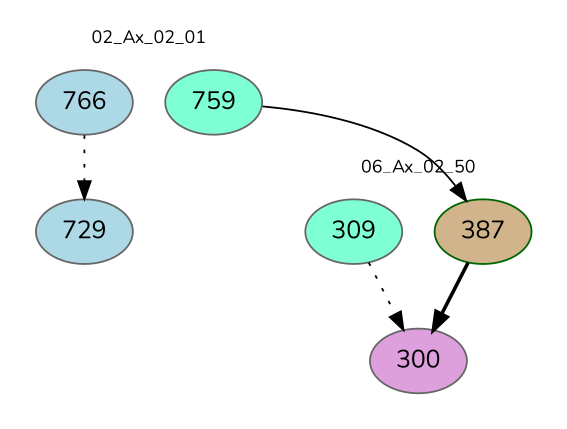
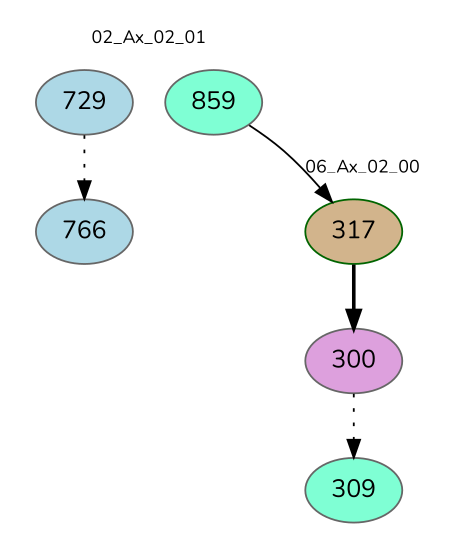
  digraph {
    fontname=Nunito
    node [color=gray40 fillcolor=aquamarine fontname=Nunito style=filled]
    edge [color=black fontname=Nunito style=dotted]
-   n1 [label=759]
+   n1 [label=859]
    n2 [fillcolor=lightblue label=729]
    n3 [fillcolor=lightblue label=766]
-   n4 [color=darkgreen fillcolor=tan label=387]
+   n4 [color=darkgreen fillcolor=tan label=317]
    n5 [fillcolor=plum label=300]
    n6 [label=309]
    subgraph cluster_1 {
      color=white
      fontsize=10
      label="02_Ax_02_01"
      n1
      n2
      n3
    }
    subgraph cluster_2 {
      color=white
      fontsize=10
-     label="06_Ax_02_50"
+     label="06_Ax_02_00"
      n4
      n5
      n6
    }
    n1 -> n4 [style=solid]
-   n3 -> n2
+   n2 -> n3
    n4 -> n5 [style=bold]
-   n6 -> n5
+   n5 -> n6
  }
